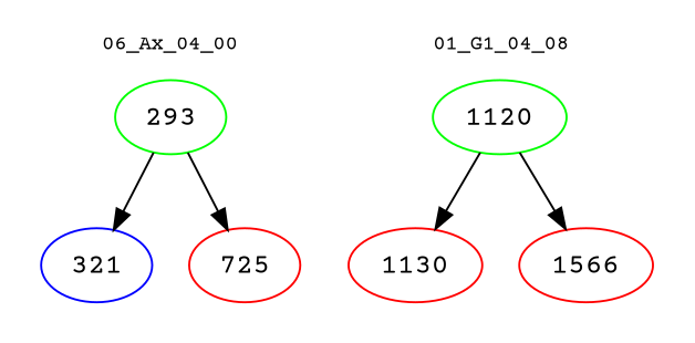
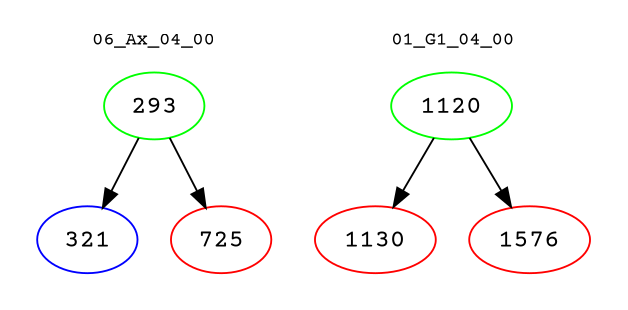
  digraph {
    fontname="Courier Prime"
    node [color=red fontname="Courier Prime"]
    edge [color=black fontname="Courier Prime"]
    n1 [color=green label=293]
    n2 [color=blue label=321]
    n3 [label=725]
    n4 [color=green label=1120]
    n5 [label=1130]
-   n6 [label=1566]
+   n6 [label=1576]
    subgraph cluster_1 {
      color=white
      fontsize=10
      label="06_Ax_04_00"
      n1
      n2
      n3
    }
    subgraph cluster_2 {
      color=white
      fontsize=10
-     label="01_G1_04_08"
+     label="01_G1_04_00"
      n4
      n5
      n6
    }
    n1 -> n2
    n1 -> n3
    n4 -> n5
    n4 -> n6
  }
